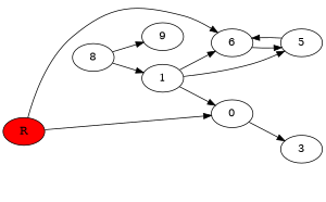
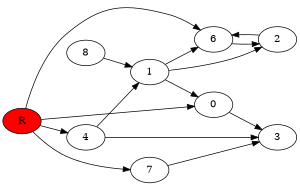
  digraph {
    rankdir=LR
    n1 [label=0]
    1
    6
-   5
+   5 [label=2]
    3
+   7
+   4
    8
-   9
    R [fillcolor="#ff0000" style=filled]
    n1 -> 3
    1 -> n1
    1 -> 6
    1 -> 5
    6 -> 5
    5 -> 6
+   7 -> 3
+   4 -> 1
+   4 -> 3
    8 -> 1
-   8 -> 9
    R -> n1
    R -> 6
+   R -> 7
+   R -> 4
  }
